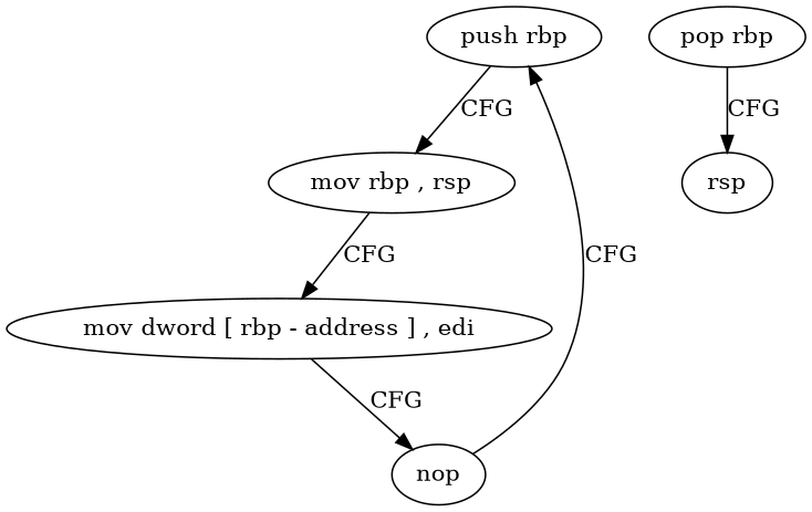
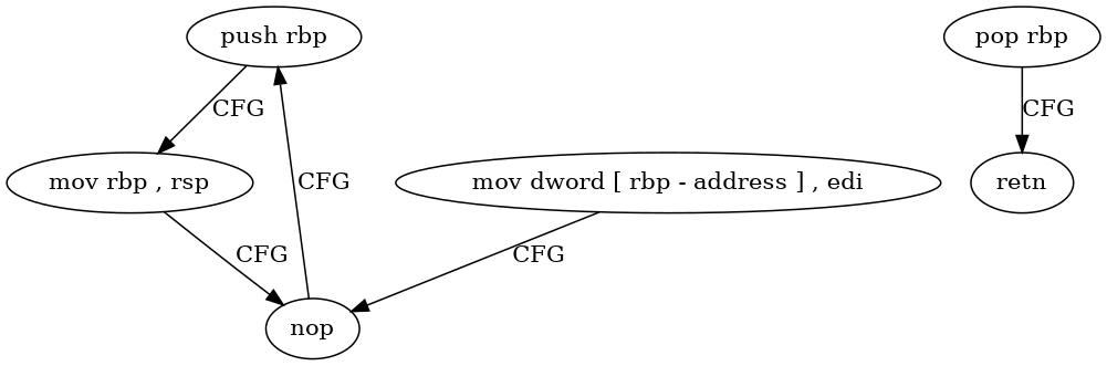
  digraph {
    n1 [label="push rbp"]
    n2 [label="mov rbp , rsp"]
    n3 [label="mov dword [ rbp - address ] , edi"]
    n4 [label=nop]
    n5 [label="pop rbp"]
-   n6 [label=rsp]
+   n6 [label=retn]
    n1 -> n2 [label=CFG]
-   n2 -> n3 [label=CFG]
+   n2 -> n4 [label=CFG]
    n3 -> n4 [label=CFG]
    n4 -> n1 [label=CFG]
    n5 -> n6 [label=CFG]
  }
